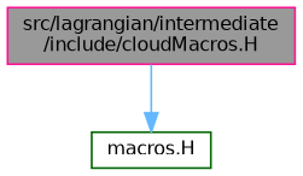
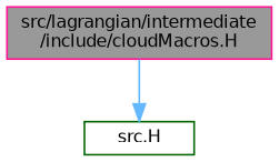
  digraph {
    node [fontname=Helvetica fontsize=10 shape=box style=filled]
    n1 [color=deeppink fillcolor=grey60 fontcolor=black height=0.2 label="src/lagrangian/intermediate\l/include/cloudMacros.H" width=0.4]
-   n2 [color=darkgreen fillcolor=white height=0.2 label="macros.H" width=0.4]
+   n2 [color=darkgreen fillcolor=white height=0.2 label="src.H" width=0.4]
    n1 -> n2 [color=steelblue1 fontname=Helvetica fontsize=10 labelfontname=Helvetica labelfontsize=10 style=solid]
  }
